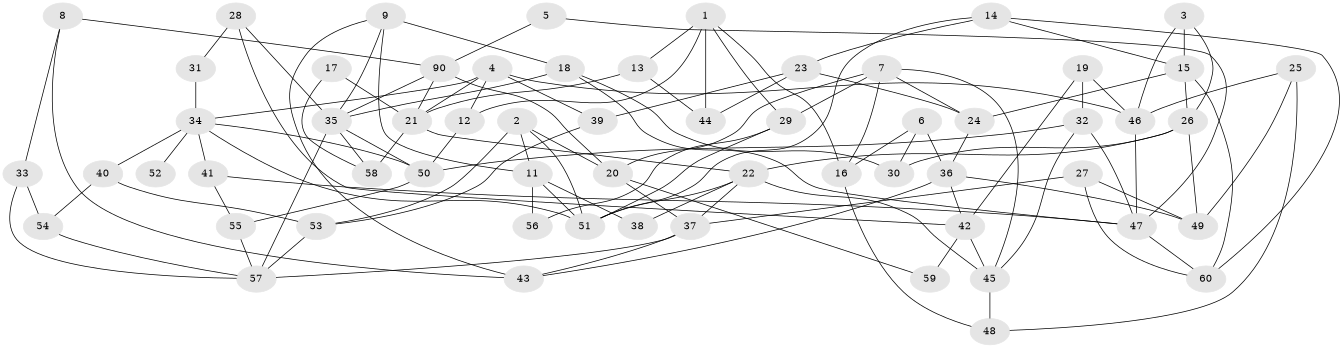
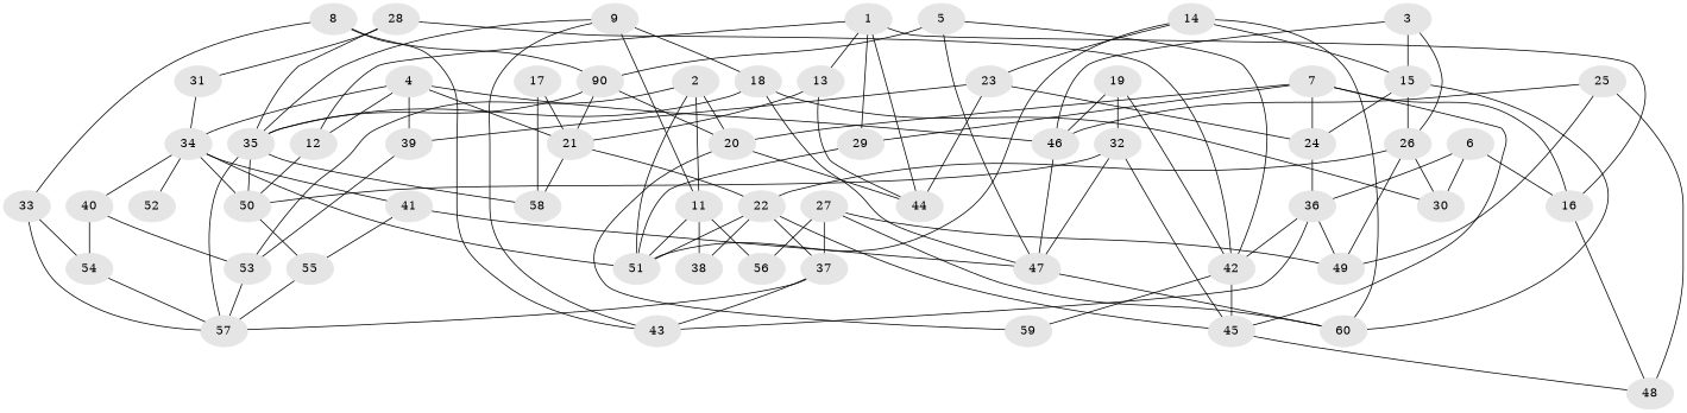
  graph {
    node [color=gray90 style=filled]
    1
    12
    13
    16
    29
    44
    50
    21
    48
    51
    2
    11
    20
    53
    38
    56
    59
    57
    3
    15
    26
    46
    24
    60
    30
    22
    49
    47
    4
    34
    39
    58
    52
    40
    41
    n36 [label=90]
    5
    42
    35
    45
    6
    36
    43
    7
    8
    33
    54
    9
    18
    55
    14
    23
    17
    19
    32
    37
    25
    27
    28
    31
    1 -- 12
    1 -- 13
    1 -- 16
    1 -- 29
    1 -- 44
    12 -- 50
    13 -- 44
    13 -- 21
    16 -- 48
    29 -- 51
    50 -- 55
    21 -- 22
    21 -- 58
    2 -- 51
    2 -- 11
    2 -- 20
    2 -- 53
    11 -- 51
    11 -- 38
    11 -- 56
-   20 -- 37
+   20 -- 44
    20 -- 59
    53 -- 57
    3 -- 15
    3 -- 26
    3 -- 46
    15 -- 26
    15 -- 24
    15 -- 60
    26 -- 30
    26 -- 22
    26 -- 49
    46 -- 47
    24 -- 36
    22 -- 51
    22 -- 38
    22 -- 45
    22 -- 37
    47 -- 60
    4 -- 12
    4 -- 21
    4 -- 46
    4 -- 34
    4 -- 39
    34 -- 50
    34 -- 51
    34 -- 52
    34 -- 40
    34 -- 41
    39 -- 53
    40 -- 53
    40 -- 54
    41 -- 47
    41 -- 55
    n36 -- 21
    n36 -- 20
    n36 -- 35
    5 -- 47
    5 -- n36
+   5 -- 42
    42 -- 59
    42 -- 45
    35 -- 50
    35 -- 57
    35 -- 58
    45 -- 48
    6 -- 16
    6 -- 30
    6 -- 36
    36 -- 49
    36 -- 42
    36 -- 43
    7 -- 16
    7 -- 29
    7 -- 20
    7 -- 24
    7 -- 45
    8 -- n36
    8 -- 43
    8 -- 33
    33 -- 57
    33 -- 54
    54 -- 57
    9 -- 11
    9 -- 35
    9 -- 43
    9 -- 18
    18 -- 30
    18 -- 47
    18 -- 35
    55 -- 57
    14 -- 51
    14 -- 15
    14 -- 60
    14 -- 23
    23 -- 44
    23 -- 24
    23 -- 39
    17 -- 21
    17 -- 58
    19 -- 46
    19 -- 42
    19 -- 32
    32 -- 50
    32 -- 47
    32 -- 45
    37 -- 57
    37 -- 43
    25 -- 48
    25 -- 46
    25 -- 49
-   29 -- 56
+   27 -- 56
    27 -- 60
    27 -- 49
    27 -- 37
    28 -- 42
    28 -- 35
    28 -- 31
    31 -- 34
  }
